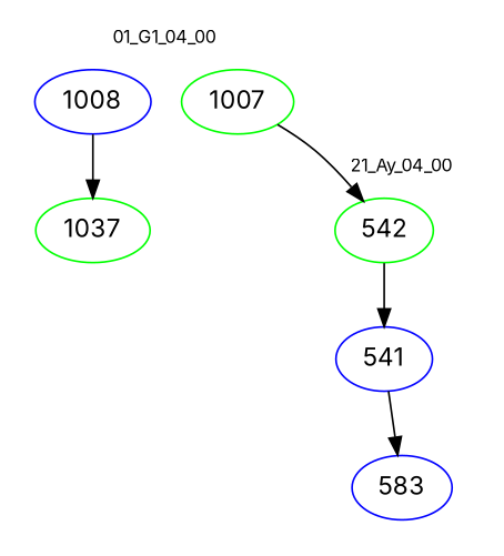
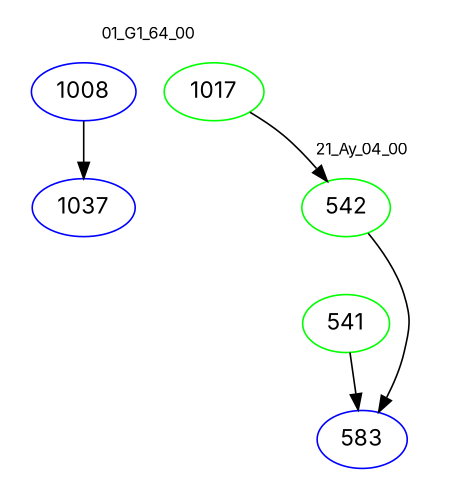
  digraph {
    fontname=Inter
    node [color=blue fontname=Inter]
    edge [color=black fontname=Inter]
    n1 [color=green label=542]
-   n2 [label=541]
+   n2 [color=green label=541]
    n3 [label=583]
-   n4 [color=green label=1007]
+   n4 [color=green label=1017]
    n5 [label=1008]
-   n6 [color=green label=1037]
+   n6 [label=1037]
    subgraph cluster_1 {
      color=white
      fontsize=10
      label="21_Ay_04_00"
      n1
      n2
      n3
    }
    subgraph cluster_2 {
      color=white
      fontsize=10
-     label="01_G1_04_00"
+     label="01_G1_64_00"
      n4
      n5
      n6
    }
-   n1 -> n2
+   n1 -> n3
    n2 -> n3
    n4 -> n1
    n5 -> n6
  }
